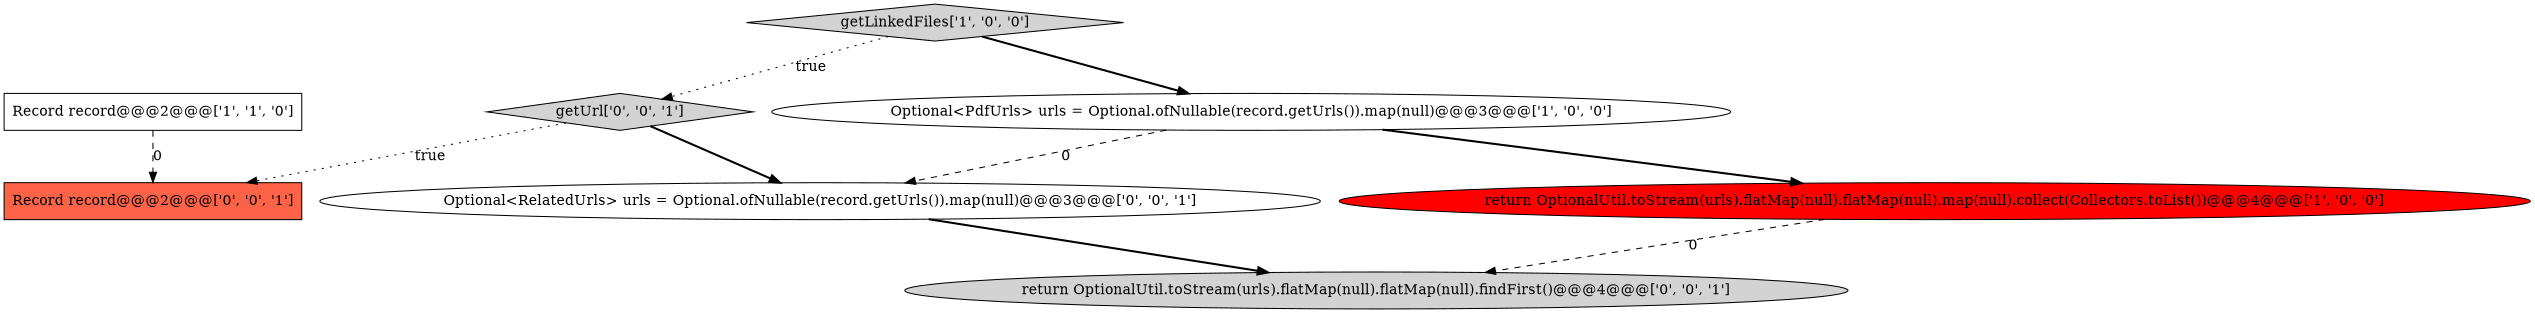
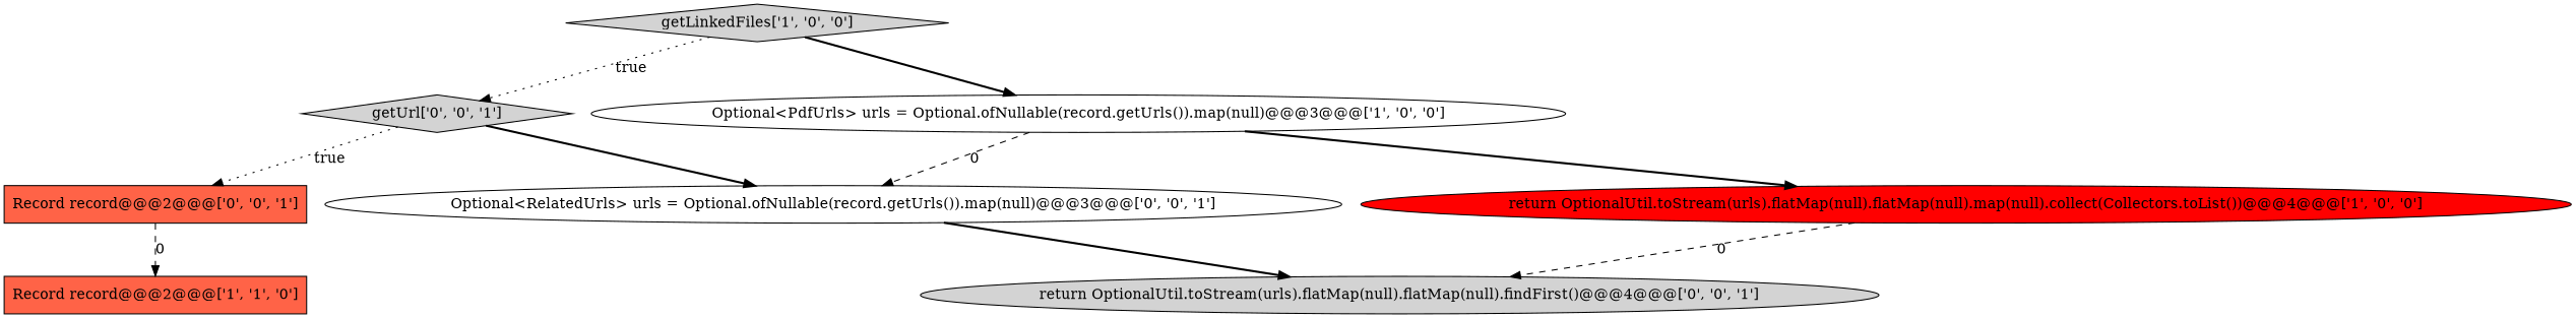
  digraph {
    node [fillcolor=lightgray shape=ellipse style=filled]
    edge [style=bold]
-   n1 [fillcolor=white label="Record record@@@2@@@['1', '1', '0']" shape=box]
+   n1 [fillcolor=tomato label="Record record@@@2@@@['1', '1', '0']" shape=box]
    n2 [fillcolor=tomato label="Record record@@@2@@@['0', '0', '1']" shape=box]
    n3 [label="getUrl['0', '0', '1']" shape=diamond]
    n4 [fillcolor=white label="Optional<RelatedUrls> urls = Optional.ofNullable(record.getUrls()).map(null)@@@3@@@['0', '0', '1']"]
    n5 [label="return OptionalUtil.toStream(urls).flatMap(null).flatMap(null).findFirst()@@@4@@@['0', '0', '1']"]
    n6 [fillcolor=white label="Optional<PdfUrls> urls = Optional.ofNullable(record.getUrls()).map(null)@@@3@@@['1', '0', '0']"]
    n7 [fillcolor=red label="return OptionalUtil.toStream(urls).flatMap(null).flatMap(null).map(null).collect(Collectors.toList())@@@4@@@['1', '0', '0']"]
    n8 [label="getLinkedFiles['1', '0', '0']" shape=diamond]
-   n1 -> n2 [label=0 style=dashed]
+   n2 -> n1 [label=0 style=dashed]
    n3 -> n2 [label=true style=dotted]
    n3 -> n4
    n4 -> n5
    n6 -> n4 [label=0 style=dashed]
    n6 -> n7
    n7 -> n5 [label=0 style=dashed]
    n8 -> n3 [label=true style=dotted]
    n8 -> n6
  }
